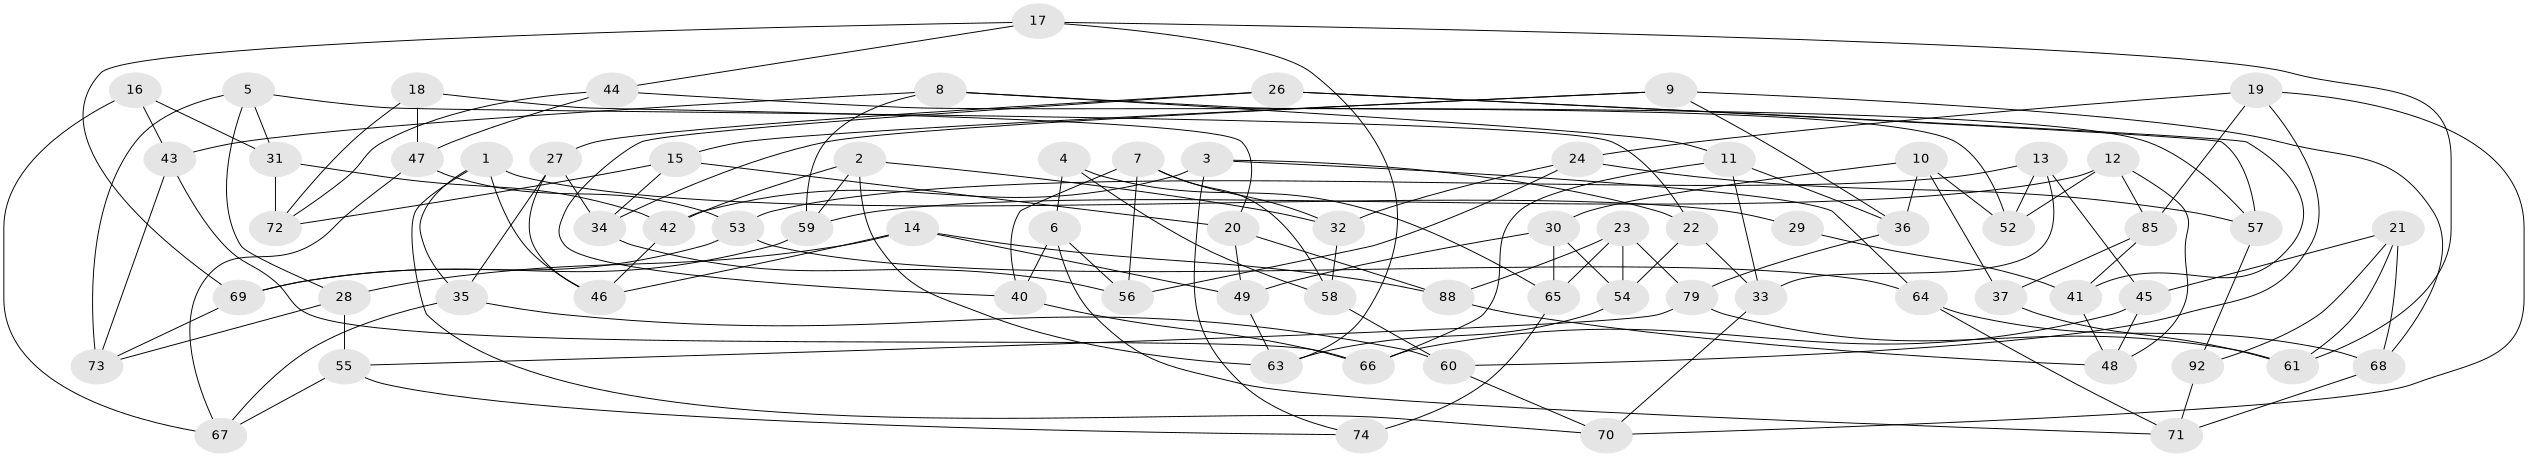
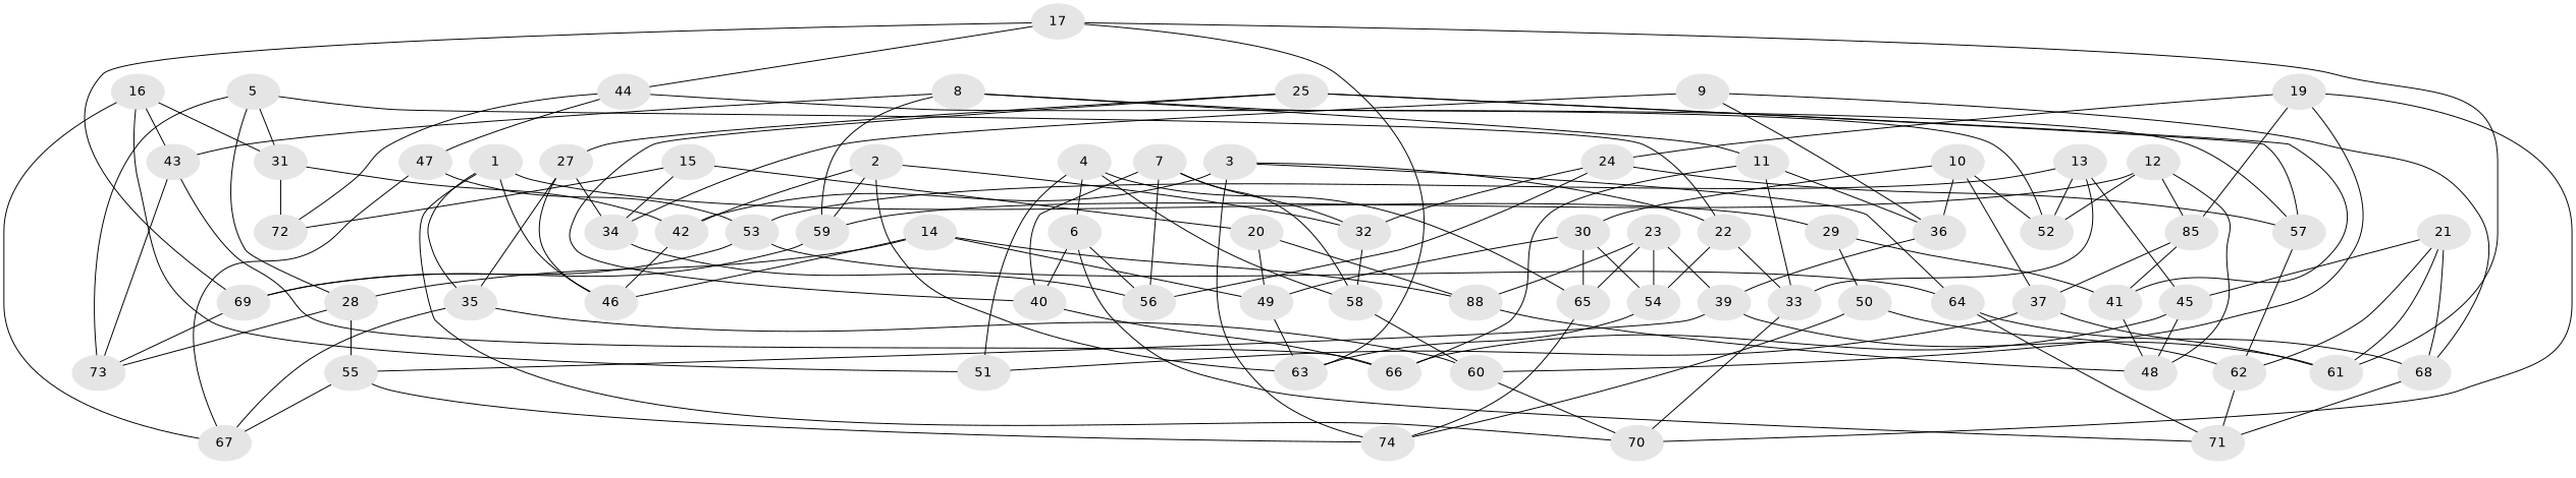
  graph {
    fontname="DejaVu Sans"
    node [color=gray90 fontname="DejaVu Sans" style=filled]
    edge [fontname="DejaVu Sans"]
    1
    29
    35
    46
    70
    41
+   50
    67
    60
    2
    32
    42
    59
    63
    58
    69
    3
    22
    64
    74
    33
    54
    71
    68
    4
    6
+   51
    65
    40
    56
    5
    28
    31
    73
    55
    72
    66
    7
    8
    11
    43
    52
    36
    9
    15
    34
    20
-   39 [label=79]
+   39
    10
    30
    37
    49
    61
    12
    n55 [label=85]
    48
    13
    45
    53
    14
    n61 [label=88]
    16
    17
    44
    47
    57
-   18
    19
    24
    21
-   62 [label=92]
+   62
    23
-   26
+   26 [label=25]
    27
    1 -- 29
    1 -- 35
    1 -- 46
    1 -- 70
    29 -- 41
+   29 -- 50
    35 -- 67
    35 -- 60
    41 -- 48
+   50 -- 74
+   50 -- 62
    60 -- 70
    2 -- 32
    2 -- 42
    2 -- 59
    2 -- 63
    32 -- 58
    42 -- 46
    59 -- 69
    58 -- 60
    69 -- 73
    3 -- 42
    3 -- 22
    3 -- 64
    3 -- 74
    22 -- 33
    22 -- 54
    64 -- 71
    64 -- 68
    33 -- 70
    54 -- 63
    68 -- 71
    4 -- 58
    4 -- 6
+   4 -- 51
    4 -- 65
    6 -- 71
    6 -- 40
    6 -- 56
    65 -- 74
    40 -- 66
    5 -- 22
    5 -- 28
    5 -- 31
    5 -- 73
    28 -- 73
    28 -- 55
    31 -- 42
    31 -- 72
    55 -- 67
    55 -- 74
    7 -- 32
    7 -- 58
    7 -- 40
    7 -- 56
    8 -- 59
    8 -- 11
    8 -- 43
    8 -- 52
    11 -- 33
    11 -- 66
    11 -- 36
    43 -- 73
    43 -- 66
    36 -- 39
    9 -- 68
    9 -- 36
-   9 -- 15
    9 -- 34
    15 -- 72
    15 -- 34
    15 -- 20
    34 -- 56
    20 -- 49
    20 -- n61
    39 -- 55
    39 -- 61
    10 -- 52
    10 -- 36
    10 -- 30
    10 -- 37
    30 -- 54
    30 -- 65
    30 -- 49
+   37 -- 51
    37 -- 61
    49 -- 63
    12 -- 59
    12 -- 52
    12 -- n55
    12 -- 48
    n55 -- 41
    n55 -- 37
    13 -- 33
    13 -- 52
    13 -- 45
    13 -- 53
    45 -- 66
    45 -- 48
    53 -- 69
    53 -- 64
    14 -- 46
    14 -- 28
    14 -- 49
    14 -- n61
    n61 -- 48
    16 -- 67
+   16 -- 51
    16 -- 31
    16 -- 43
    17 -- 63
    17 -- 69
    17 -- 61
    17 -- 44
    44 -- 72
    44 -- 47
    44 -- 57
    47 -- 67
    47 -- 53
    57 -- 62
-   18 -- 72
-   18 -- 20
-   18 -- 47
    19 -- 70
    19 -- 60
    19 -- n55
    19 -- 24
    24 -- 32
    24 -- 56
    24 -- 57
    21 -- 68
    21 -- 61
    21 -- 45
    21 -- 62
    62 -- 71
    23 -- 54
    23 -- 65
    23 -- 39
    23 -- n61
    26 -- 41
    26 -- 40
    26 -- 57
    26 -- 27
    27 -- 35
    27 -- 46
    27 -- 34
  }
